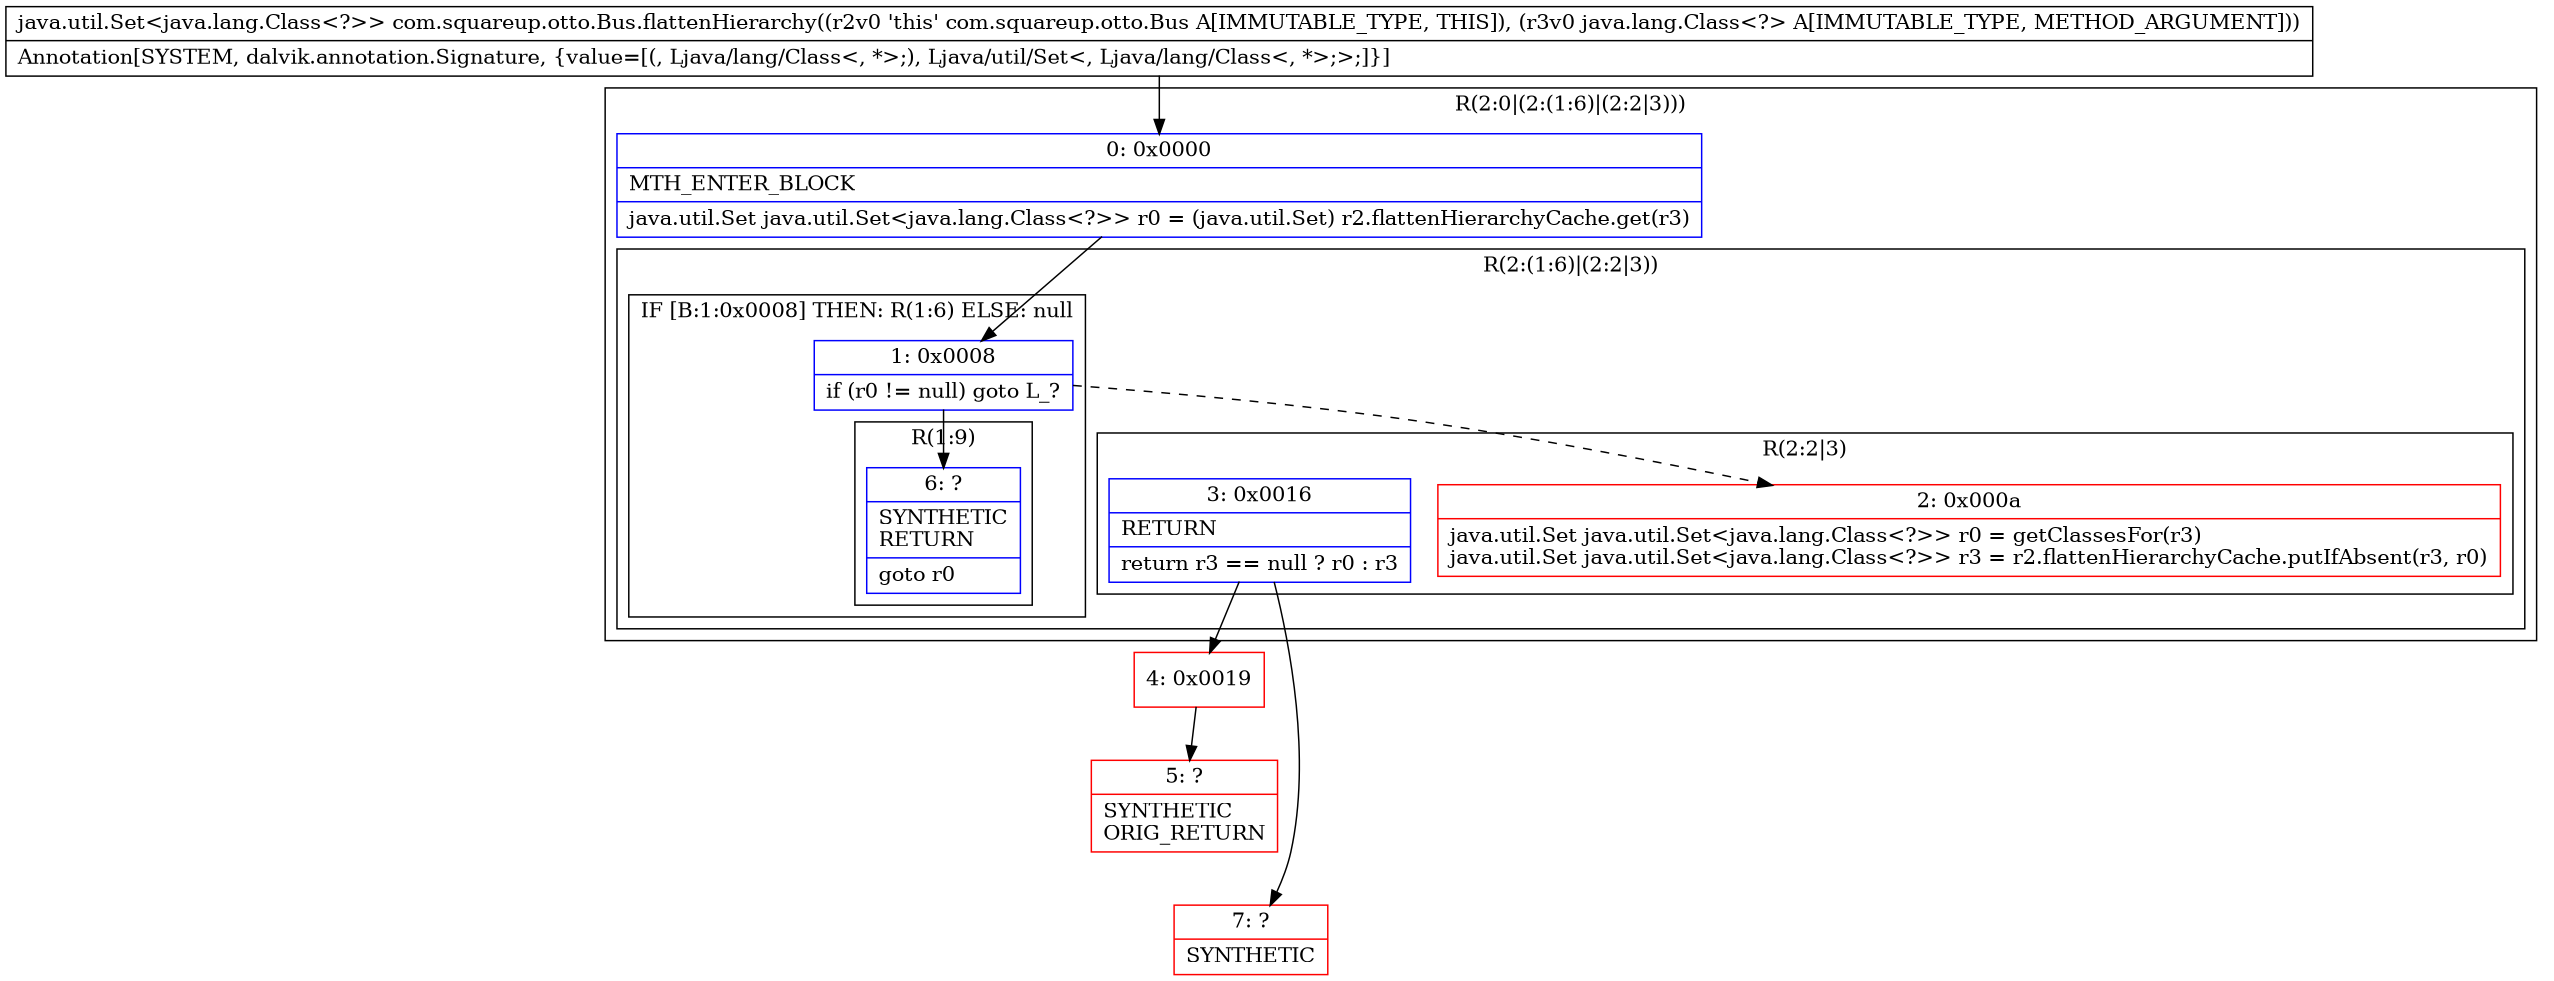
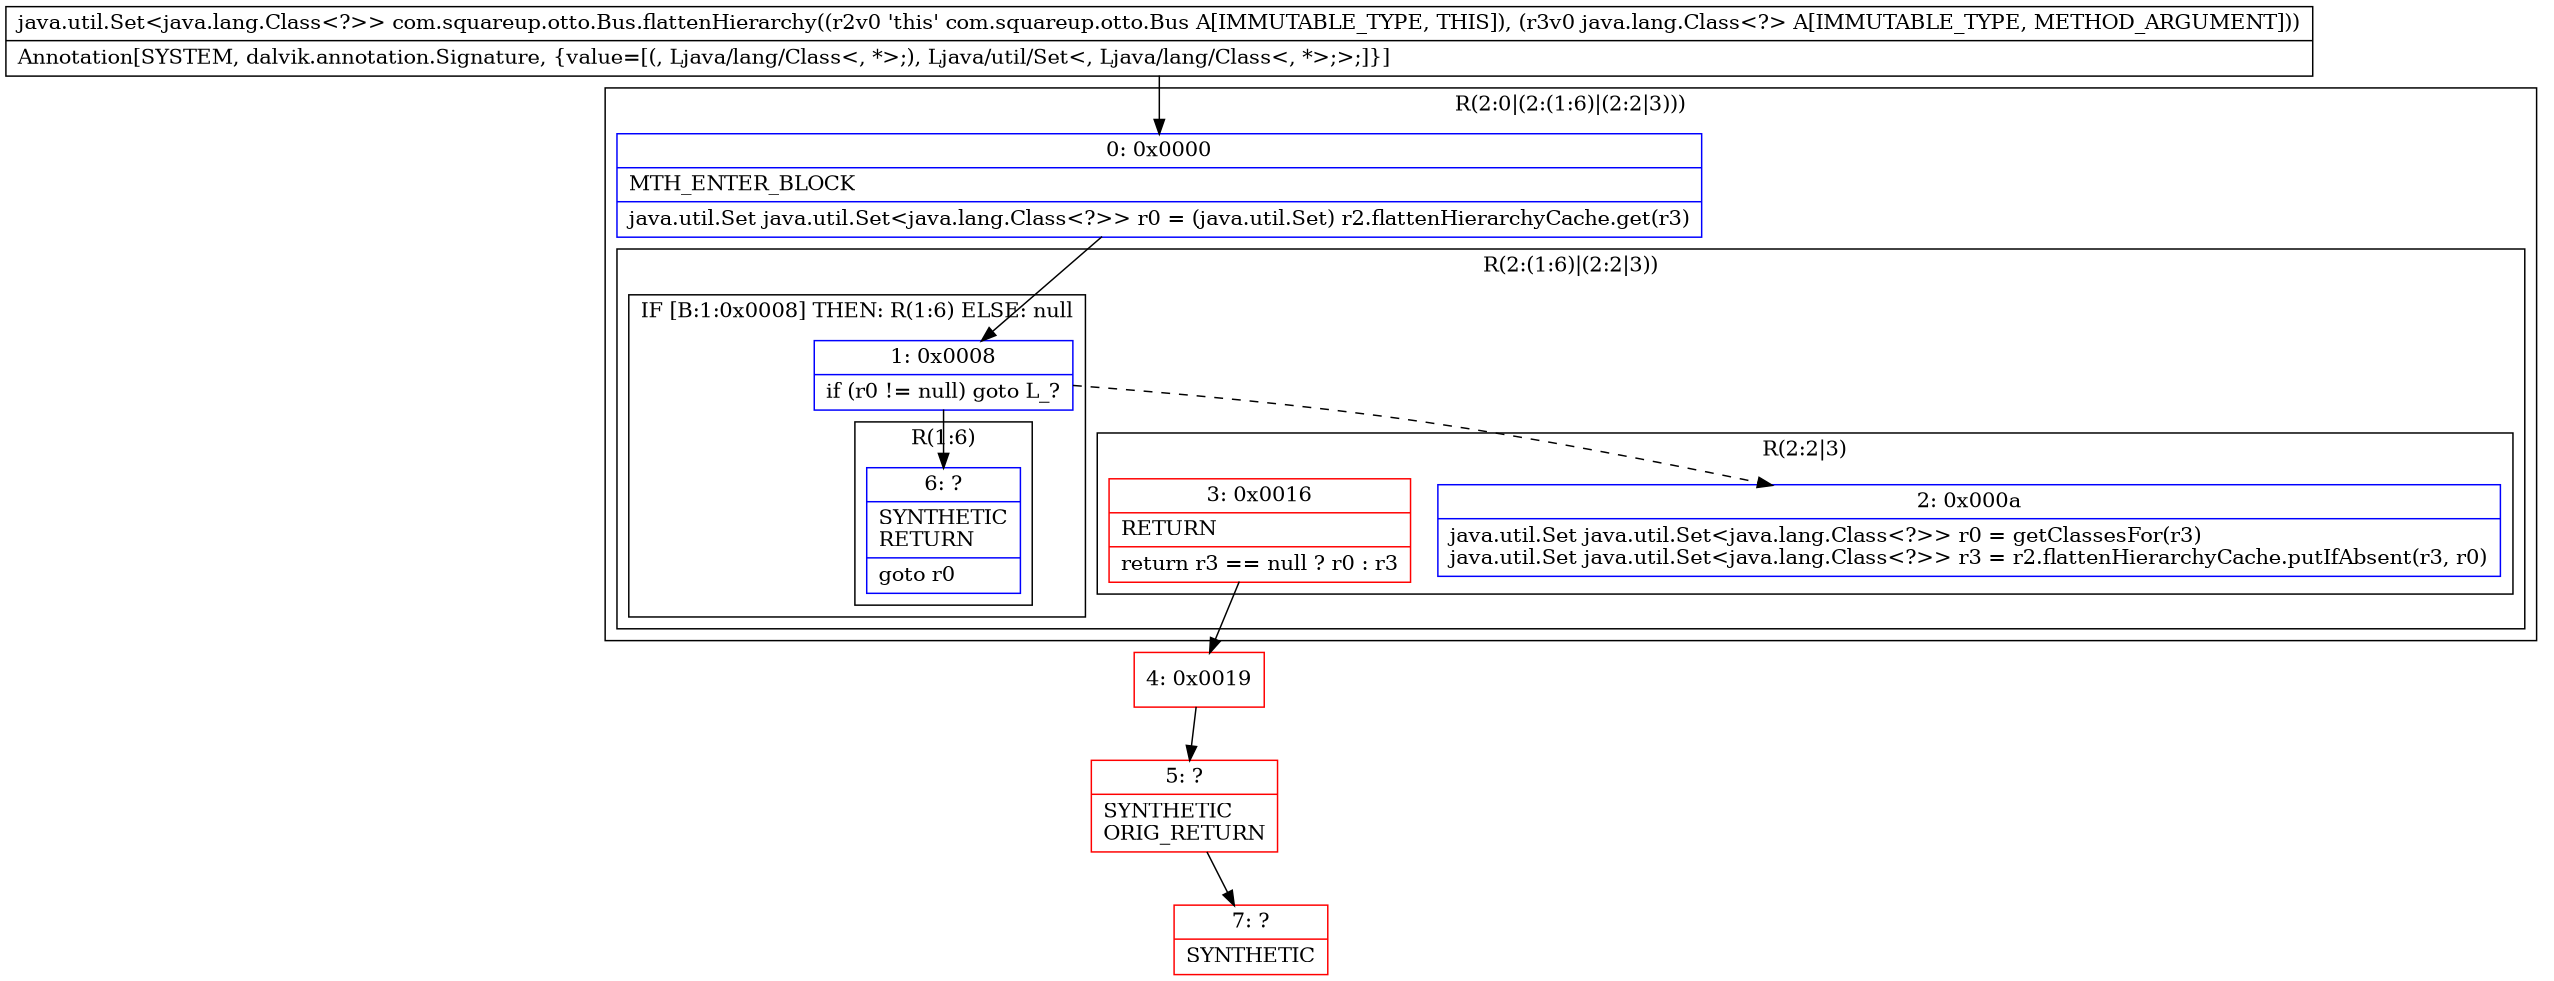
  digraph {
    node [color=blue shape=record]
    n1 [label="{6\:\ ?|SYNTHETIC\lRETURN\l|goto r0\l}"]
    n2 [label="{1\:\ 0x0008|if (r0 != null) goto L_?\l}"]
-   n3 [color=red label="{2\:\ 0x000a|java.util.Set java.util.Set\<java.lang.Class\<?\>\> r0 = getClassesFor(r3)\ljava.util.Set java.util.Set\<java.lang.Class\<?\>\> r3 = r2.flattenHierarchyCache.putIfAbsent(r3, r0)\l}"]
-   n4 [label="{3\:\ 0x0016|RETURN\l|return r3 == null ? r0 : r3\l}"]
+   n3 [label="{2\:\ 0x000a|java.util.Set java.util.Set\<java.lang.Class\<?\>\> r0 = getClassesFor(r3)\ljava.util.Set java.util.Set\<java.lang.Class\<?\>\> r3 = r2.flattenHierarchyCache.putIfAbsent(r3, r0)\l}"]
+   n4 [color=red label="{3\:\ 0x0016|RETURN\l|return r3 == null ? r0 : r3\l}"]
    n5 [label="{0\:\ 0x0000|MTH_ENTER_BLOCK\l|java.util.Set java.util.Set\<java.lang.Class\<?\>\> r0 = (java.util.Set) r2.flattenHierarchyCache.get(r3)\l}"]
    n6 [color=red label="{4\:\ 0x0019}"]
    n7 [color=red label="{7\:\ ?|SYNTHETIC\l}"]
    n8 [color=red label="{5\:\ ?|SYNTHETIC\lORIG_RETURN\l}"]
    n9 [label="{java.util.Set\<java.lang.Class\<?\>\> com.squareup.otto.Bus.flattenHierarchy((r2v0 'this' com.squareup.otto.Bus A[IMMUTABLE_TYPE, THIS]), (r3v0 java.lang.Class\<?\> A[IMMUTABLE_TYPE, METHOD_ARGUMENT]))  | Annotation[SYSTEM, dalvik.annotation.Signature, \{value=[(, Ljava\/lang\/Class\<, *\>;), Ljava\/util\/Set\<, Ljava\/lang\/Class\<, *\>;\>;]\}]\l}" color=""]
    subgraph cluster_1 {
      label="R(2:0|(2:(1:6)|(2:2|3)))"
      n5
      subgraph cluster_2 {
        label="R(2:(1:6)|(2:2|3))"
        subgraph cluster_3 {
          label="IF [B:1:0x0008] THEN: R(1:6) ELSE: null"
          n2
          subgraph cluster_4 {
-           label="R(1:9)"
+           label="R(1:6)"
            n1
          }
        }
        subgraph cluster_5 {
          label="R(2:2|3)"
          n3
          n4
        }
      }
    }
    n2 -> n1
    n2 -> n3 [style=dashed]
    n4 -> n6
-   n4 -> n7
+   n8 -> n7
    n5 -> n2
    n6 -> n8
    n9 -> n5
  }
